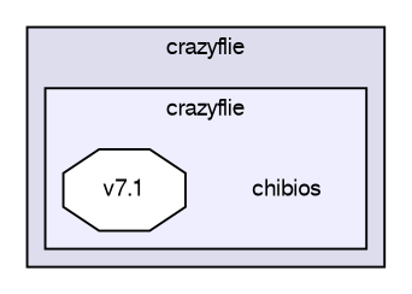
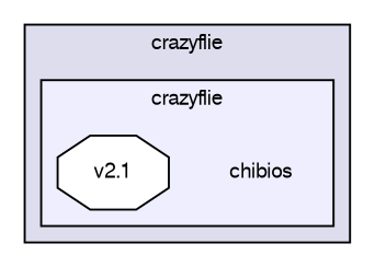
  digraph {
    compound=true
    node [fontname=FreeSans fontsize=10]
    n1 [label=chibios shape=plaintext]
-   n2 [color=black fillcolor=white label="v7.1" shape=octagon style=filled]
+   n2 [color=black fillcolor=white label="v2.1" shape=octagon style=filled]
    subgraph cluster_1 {
      bgcolor="#ddddee"
      fontname=FreeSans
      fontsize=10
      label=crazyflie
      pencolor=black
      subgraph cluster_2 {
        bgcolor="#eeeeff"
        fontname=FreeSans
        fontsize=10
        pencolor=black
        n1
        n2
      }
    }
  }
